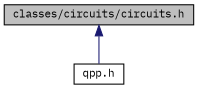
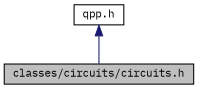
  digraph {
    fontname="IBM Plex Mono"
    node [color=black fontname="IBM Plex Mono" fontsize=10 shape=record style=filled]
    n1 [fillcolor=grey75 fontcolor=black height=0.2 label="classes/circuits/circuits.h" width=0.4]
    n2 [fillcolor=white height=0.2 label="qpp.h" width=0.4]
-   n1 -> n2 [color=midnightblue dir=back fontname="IBM Plex Mono" fontsize=10 labelfontname=Helvetica labelfontsize=10 style=solid]
+   n2 -> n1 [color=midnightblue dir=back fontname="IBM Plex Mono" fontsize=10 labelfontname=Helvetica labelfontsize=10 style=solid]
  }
